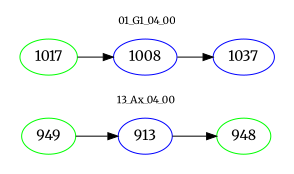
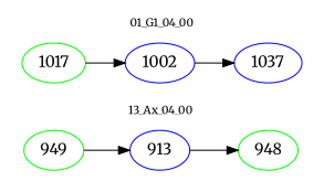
  digraph {
    fontname=Merriweather
    rankdir=LR
    node [color=green fontname=Merriweather]
    edge [color=black fontname=Merriweather]
    n1 [label=949]
    n2 [color=blue label=913]
    n3 [label=948]
    n4 [label=1017]
-   n5 [color=blue label=1008]
+   n5 [color=blue label=1002]
    n6 [color=blue label=1037]
    subgraph cluster_1 {
      color=white
      fontsize=10
      label="13_Ax_04_00"
      n1
      n2
      n3
    }
    subgraph cluster_2 {
      color=white
      fontsize=10
      label="01_G1_04_00"
      n4
      n5
      n6
    }
    n1 -> n2
    n2 -> n3
    n4 -> n5
    n5 -> n6
  }
